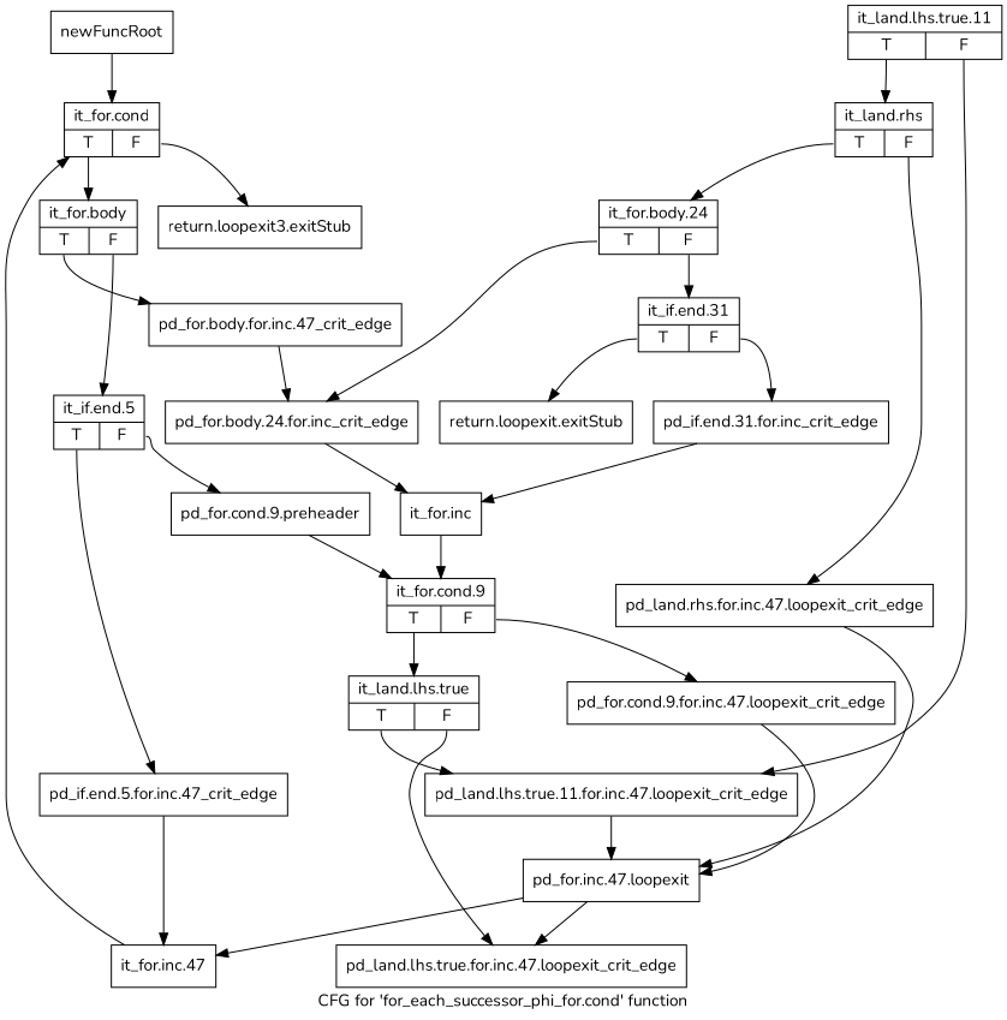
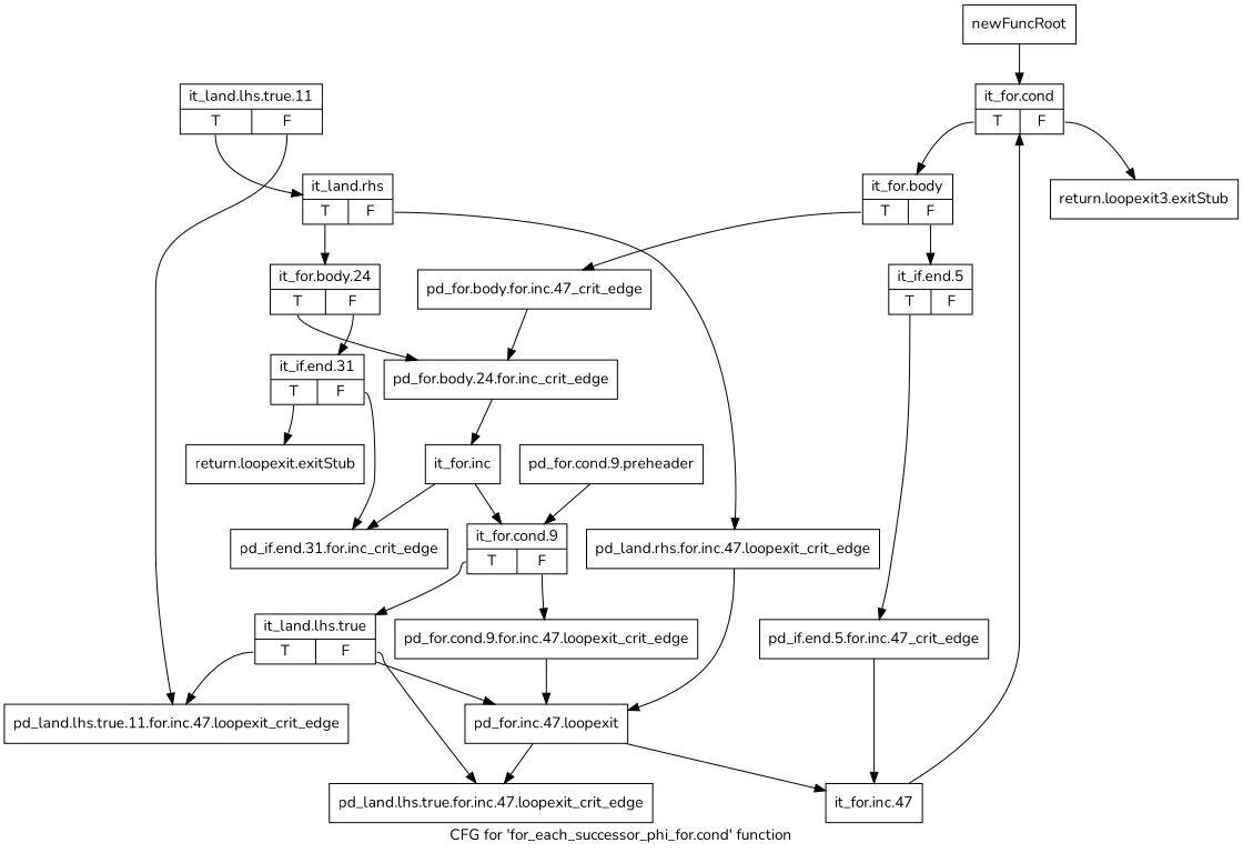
  digraph {
    fontname=Nunito
    label="CFG for 'for_each_successor_phi_for.cond' function"
    node [fontname=Nunito shape=record]
    edge [fontname=Nunito]
    n1 [label="{newFuncRoot}"]
    n2 [label="{it_for.cond|{<s0>T|<s1>F}}"]
    n3 [label="{return.loopexit3.exitStub}"]
    n4 [label="{it_for.body|{<s0>T|<s1>F}}"]
    n5 [label="{pd_for.body.for.inc.47_crit_edge}"]
    n6 [label="{it_if.end.5|{<s0>T|<s1>F}}"]
    n7 [label="{return.loopexit.exitStub}"]
    n8 [label="{pd_for.body.24.for.inc_crit_edge}"]
    n9 [label="{pd_if.end.5.for.inc.47_crit_edge}"]
    n10 [label="{pd_for.cond.9.preheader}"]
    n11 [label="{it_for.inc.47}"]
    n12 [label="{it_for.cond.9|{<s0>T|<s1>F}}"]
    n13 [label="{it_land.lhs.true|{<s0>T|<s1>F}}"]
    n14 [label="{pd_for.cond.9.for.inc.47.loopexit_crit_edge}"]
    n15 [label="{pd_land.lhs.true.for.inc.47.loopexit_crit_edge}"]
    n16 [label="{pd_land.lhs.true.11.for.inc.47.loopexit_crit_edge}"]
    n17 [label="{pd_for.inc.47.loopexit}"]
    n18 [label="{it_land.lhs.true.11|{<s0>T|<s1>F}}"]
    n19 [label="{it_land.rhs|{<s0>T|<s1>F}}"]
    n20 [label="{it_for.body.24|{<s0>T|<s1>F}}"]
    n21 [label="{pd_land.rhs.for.inc.47.loopexit_crit_edge}"]
    n22 [label="{it_if.end.31|{<s0>T|<s1>F}}"]
    n23 [label="{it_for.inc}"]
    n24 [label="{pd_if.end.31.for.inc_crit_edge}"]
    n1 -> n2
    n2 -> n3 [tailport=s1]
    n2 -> n4 [tailport=s0]
    n4 -> n5 [tailport=s0]
    n4 -> n6 [tailport=s1]
    n5 -> n8
    n6 -> n9 [tailport=s0]
-   n6 -> n10 [tailport=s1]
    n8 -> n23
    n9 -> n11
    n10 -> n12
    n11 -> n2
    n12 -> n13 [tailport=s0]
    n12 -> n14 [tailport=s1]
    n13 -> n15 [tailport=s1]
    n13 -> n16 [tailport=s0]
    n14 -> n17
-   n16 -> n17
+   n13 -> n17
    n17 -> n11
    n17 -> n15
    n18 -> n16 [tailport=s1]
    n18 -> n19 [tailport=s0]
    n19 -> n20 [tailport=s0]
    n19 -> n21 [tailport=s1]
    n20 -> n8 [tailport=s0]
    n20 -> n22 [tailport=s1]
    n21 -> n17
    n22 -> n7 [tailport=s0]
    n22 -> n24 [tailport=s1]
    n23 -> n12
-   n24 -> n23
+   n23 -> n24
  }
